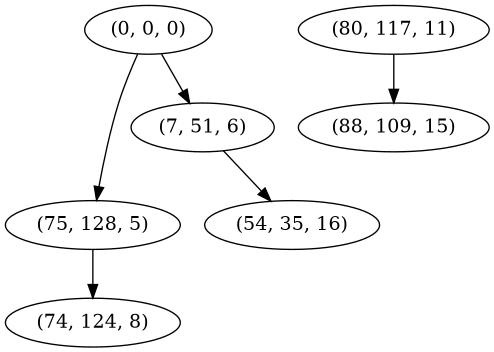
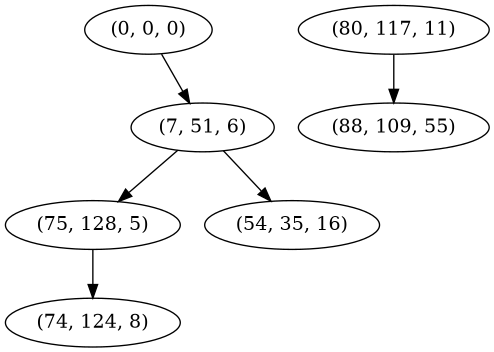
  digraph {
    "(0, 0, 0)"
    "(7, 51, 6)"
    n3 [label="(75, 128, 5)"]
    n4 [label="(54, 35, 16)"]
    "(74, 124, 8)"
    "(80, 117, 11)"
-   "(88, 109, 15)"
+   "(88, 109, 15)" [label="(88, 109, 55)"]
    "(0, 0, 0)" -> "(7, 51, 6)"
-   "(0, 0, 0)" -> n3
+   "(7, 51, 6)" -> n3
    "(7, 51, 6)" -> n4
    n3 -> "(74, 124, 8)"
    "(80, 117, 11)" -> "(88, 109, 15)"
  }
